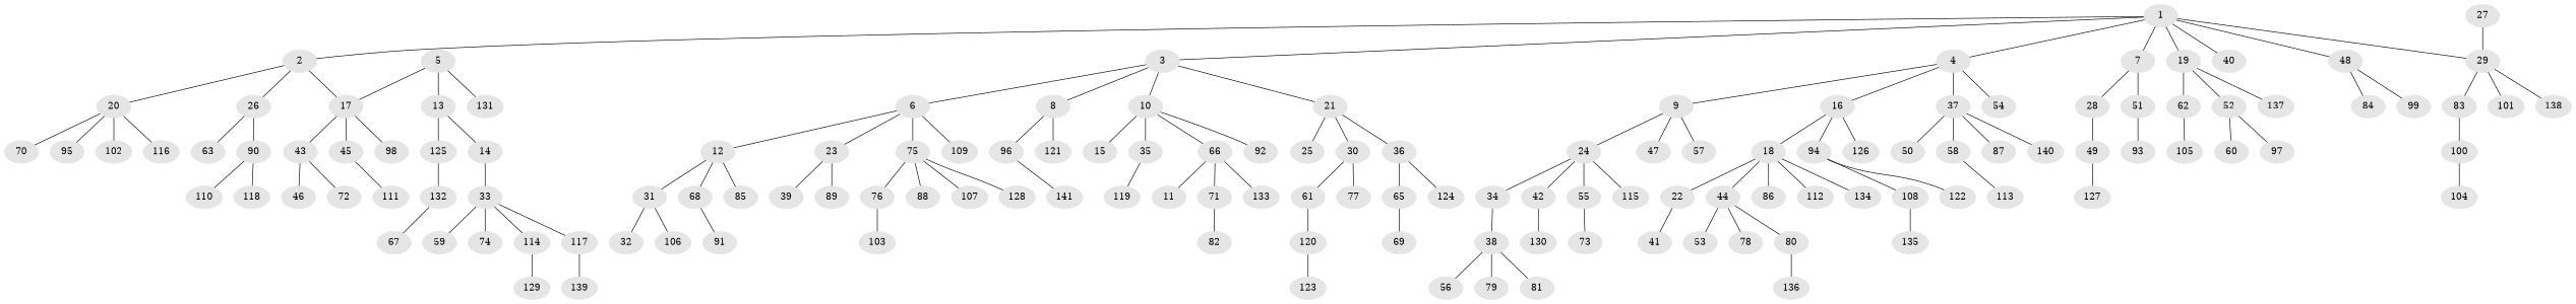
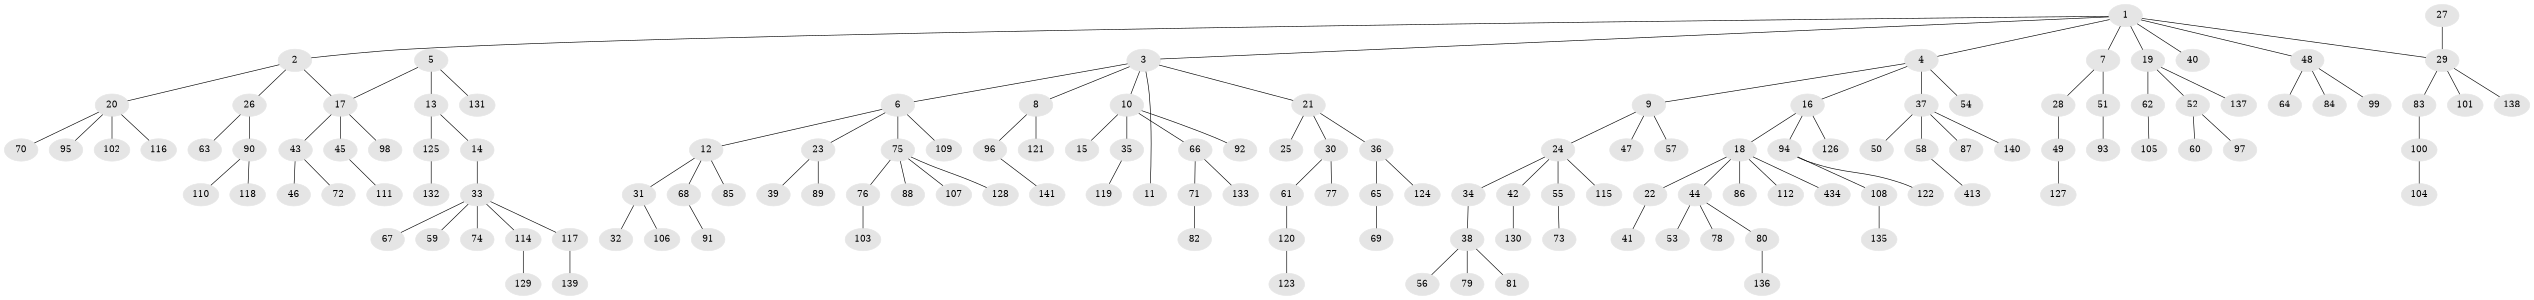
  graph {
    node [color=gray90 style=filled]
    1
    2
    3
    4
    7
    19
    40
    48
    29
    20
    26
    17
    6
    8
    10
    11
    21
    9
    16
    37
    54
    28
    51
    62
    52
    137
    27
+   64
    84
    99
    5
    13
    131
    70
    95
    102
    116
    63
    90
    12
    23
    75
    109
    96
    121
    15
    35
    66
    92
    25
    30
    36
    24
    47
    57
    18
    94
    126
    50
    58
    87
    140
    14
    125
    43
    45
    98
    31
    68
    85
    39
    89
    76
    88
    107
    128
    49
    93
    105
    141
    34
    42
    55
    115
    119
    71
    133
    32
    106
    91
    33
    132
    59
    67
    74
    114
    117
    22
    44
    86
    112
-   134
+   134 [label=434]
    108
    122
    46
    72
    111
    41
    53
    78
    80
    60
    97
    61
    77
    65
    124
    38
    130
    73
    110
    118
    83
    101
    138
    127
    100
    120
    129
    139
    56
    79
    81
    69
-   113
+   113 [label=413]
    136
    123
    82
    103
    104
    135
    1 -- 2
    1 -- 3
    1 -- 4
    1 -- 7
    1 -- 19
    1 -- 40
    1 -- 48
    1 -- 29
    2 -- 20
    2 -- 26
    2 -- 17
    3 -- 6
    3 -- 8
    3 -- 10
-   66 -- 11
+   3 -- 11
    3 -- 21
    4 -- 9
    4 -- 16
    4 -- 37
    4 -- 54
    7 -- 28
    7 -- 51
    19 -- 62
    19 -- 52
    19 -- 137
+   48 -- 64
    48 -- 84
    48 -- 99
    29 -- 83
    29 -- 101
    29 -- 138
    20 -- 70
    20 -- 95
    20 -- 102
    20 -- 116
    26 -- 63
    26 -- 90
    17 -- 43
    17 -- 45
    17 -- 98
    6 -- 12
    6 -- 23
    6 -- 75
    6 -- 109
    8 -- 96
    8 -- 121
    10 -- 15
    10 -- 35
    10 -- 66
    10 -- 92
    21 -- 25
    21 -- 30
    21 -- 36
    9 -- 24
    9 -- 47
    9 -- 57
    16 -- 18
    16 -- 94
    16 -- 126
    37 -- 50
    37 -- 58
    37 -- 87
    37 -- 140
    28 -- 49
    51 -- 93
    62 -- 105
    52 -- 60
    52 -- 97
    27 -- 29
    5 -- 17
    5 -- 13
    5 -- 131
    13 -- 14
    13 -- 125
    90 -- 110
    90 -- 118
    12 -- 31
    12 -- 68
    12 -- 85
    23 -- 39
    23 -- 89
    75 -- 76
    75 -- 88
    75 -- 107
    75 -- 128
    96 -- 141
    35 -- 119
    66 -- 71
    66 -- 133
    30 -- 61
    30 -- 77
    36 -- 65
    36 -- 124
    24 -- 34
    24 -- 42
    24 -- 55
    24 -- 115
    18 -- 22
    18 -- 44
    18 -- 86
    18 -- 112
    18 -- 134
    94 -- 108
    94 -- 122
    58 -- 113
    14 -- 33
    125 -- 132
    43 -- 46
    43 -- 72
    45 -- 111
    31 -- 32
    31 -- 106
    68 -- 91
    76 -- 103
    49 -- 127
    34 -- 38
    42 -- 130
    55 -- 73
    71 -- 82
    33 -- 59
-   132 -- 67
+   33 -- 67
    33 -- 74
    33 -- 114
    33 -- 117
    114 -- 129
    117 -- 139
    22 -- 41
    44 -- 53
    44 -- 78
    44 -- 80
    108 -- 135
    80 -- 136
    61 -- 120
    65 -- 69
    38 -- 56
    38 -- 79
    38 -- 81
    83 -- 100
    100 -- 104
    120 -- 123
  }
